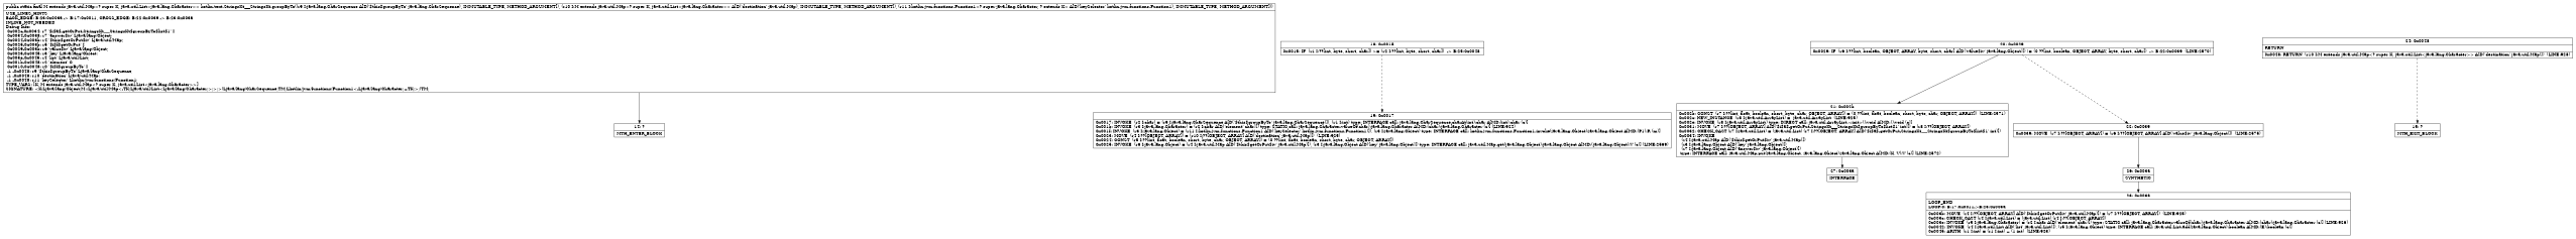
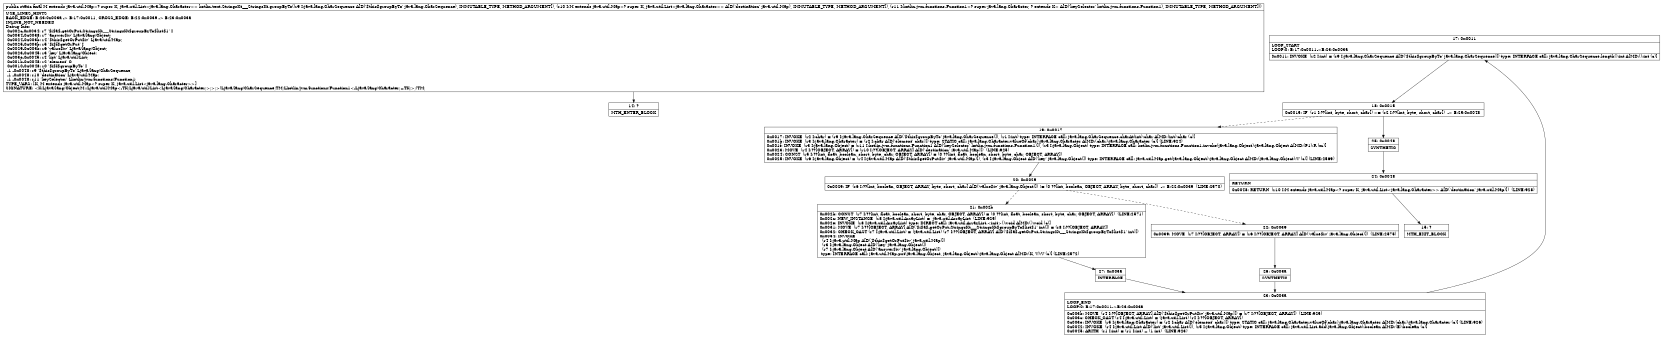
  digraph {
    fontname="DejaVu Serif"
    node [fontname="DejaVu Serif" shape=record]
    edge [fontname="DejaVu Serif"]
    n1 [label="{14\:\ ?|MTH_ENTER_BLOCK\l}"]
+   n2 [label="{17\:\ 0x0011|LOOP_START\lLOOP:0: B:17:0x0011\-\>B:23:0x003a\l|0x0011: INVOKE  (r2 I:int) = (r9 I:java.lang.CharSequence A[D('$this$groupByTo' java.lang.CharSequence)]) type: INTERFACE call: java.lang.CharSequence.length():int A[MD:():int (c)]\l}"]
    n3 [label="{18\:\ 0x0015|0x0015: IF  (r1 I:??[int, byte, short, char]) \>= (r2 I:??[int, byte, short, char])  \-\> B:25:0x0048 \l}"]
    n4 [label="{19\:\ 0x0017|0x0017: INVOKE  (r2 I:char) = (r9 I:java.lang.CharSequence A[D('$this$groupByTo' java.lang.CharSequence)]), (r1 I:int) type: INTERFACE call: java.lang.CharSequence.charAt(int):char A[MD:(int):char (c)]\l0x001b: INVOKE  (r3 I:java.lang.Character) = (r2 I:char A[D('element' char)]) type: STATIC call: java.lang.Character.valueOf(char):java.lang.Character A[MD:(char):java.lang.Character (c)] (LINE:924)\l0x001f: INVOKE  (r3 I:java.lang.Object) = (r11 I:kotlin.jvm.functions.Function1 A[D('keySelector' kotlin.jvm.functions.Function1)]), (r3 I:java.lang.Object) type: INTERFACE call: kotlin.jvm.functions.Function1.invoke(java.lang.Object):java.lang.Object A[MD:(P1):R (m)]\l0x0023: MOVE  (r4 I:??[OBJECT, ARRAY]) = (r10 I:??[OBJECT, ARRAY] A[D('destination' java.util.Map)])  (LINE:925)\l0x0024: CONST  (r5 I:??[int, float, boolean, short, byte, char, OBJECT, ARRAY]) = (0 ??[int, float, boolean, short, byte, char, OBJECT, ARRAY]) \l0x0025: INVOKE  (r6 I:java.lang.Object) = (r4 I:java.util.Map A[D('$this$getOrPut$iv' java.util.Map)]), (r3 I:java.lang.Object A[D('key' java.lang.Object)]) type: INTERFACE call: java.util.Map.get(java.lang.Object):java.lang.Object A[MD:(java.lang.Object):V (c)] (LINE:2569)\l}"]
+   n5 [label="{25\:\ 0x0048|SYNTHETIC\l}"]
    n6 [label="{20\:\ 0x0029|0x0029: IF  (r6 I:??[int, boolean, OBJECT, ARRAY, byte, short, char] A[D('value$iv' java.lang.Object)]) != (0 ??[int, boolean, OBJECT, ARRAY, byte, short, char])  \-\> B:22:0x0039  (LINE:2570)\l}"]
    n7 [label="{24\:\ 0x0048|RETURN\l|0x0048: RETURN  (r10 I:M extends java.util.Map\<? super K, java.util.List\<java.lang.Character\>\> A[D('destination' java.util.Map)])  (LINE:928)\l}"]
    n8 [label="{21\:\ 0x002b|0x002b: CONST  (r7 I:??[int, float, boolean, short, byte, char, OBJECT, ARRAY]) = (0 ??[int, float, boolean, short, byte, char, OBJECT, ARRAY])  (LINE:2571)\l0x002c: NEW_INSTANCE  (r8 I:java.util.ArrayList) =  java.util.ArrayList  (LINE:925)\l0x002e: INVOKE  (r8 I:java.util.ArrayList) type: DIRECT call: java.util.ArrayList.\<init\>():void A[MD:():void (c)]\l0x0031: MOVE  (r7 I:??[OBJECT, ARRAY] A[D('$i$a$\-getOrPut\-StringsKt___StringsKt$groupByTo$list$1' int)]) = (r8 I:??[OBJECT, ARRAY]) \l0x0032: CHECK_CAST (r7 I:java.util.List) = (java.util.List) (r7 I:??[OBJECT, ARRAY] A[D('$i$a$\-getOrPut\-StringsKt___StringsKt$groupByTo$list$1' int)]) \l0x0034: INVOKE  \l  (r4 I:java.util.Map A[D('$this$getOrPut$iv' java.util.Map)])\l  (r3 I:java.lang.Object A[D('key' java.lang.Object)])\l  (r7 I:java.lang.Object A[D('answer$iv' java.lang.Object)])\l type: INTERFACE call: java.util.Map.put(java.lang.Object, java.lang.Object):java.lang.Object A[MD:(K, V):V (c)] (LINE:2572)\l}"]
    n9 [label="{22\:\ 0x0039|0x0039: MOVE  (r7 I:??[OBJECT, ARRAY]) = (r6 I:??[OBJECT, ARRAY] A[D('value$iv' java.lang.Object)])  (LINE:2575)\l}"]
    n10 [label="{27\:\ 0x003a|INTERFACE\l}"]
    n11 [label="{26\:\ 0x003a|SYNTHETIC\l}"]
    n12 [label="{23\:\ 0x003a|LOOP_END\lLOOP:0: B:17:0x0011\-\>B:23:0x003a\l|0x003b: MOVE  (r4 I:??[OBJECT, ARRAY] A[D('$this$getOrPut$iv' java.util.Map)]) = (r7 I:??[OBJECT, ARRAY])  (LINE:925)\l0x003c: CHECK_CAST (r4 I:java.util.List) = (java.util.List) (r4 I:??[OBJECT, ARRAY]) \l0x003e: INVOKE  (r5 I:java.lang.Character) = (r2 I:char A[D('element' char)]) type: STATIC call: java.lang.Character.valueOf(char):java.lang.Character A[MD:(char):java.lang.Character (c)] (LINE:926)\l0x0042: INVOKE  (r4 I:java.util.List A[D('list' java.util.List)]), (r5 I:java.lang.Object) type: INTERFACE call: java.util.List.add(java.lang.Object):boolean A[MD:(E):boolean (c)]\l0x0045: ARITH  (r1 I:int) = (r1 I:int) + (1 int)  (LINE:923)\l}"]
    n13 [label="{15\:\ ?|MTH_EXIT_BLOCK\l}"]
    n14 [label="{public static final M extends java.util.Map\<? super K, java.util.List\<java.lang.Character\>\> kotlin.text.StringsKt___StringsKt.groupByTo((r9 I:java.lang.CharSequence A[D('$this$groupByTo' java.lang.CharSequence), IMMUTABLE_TYPE, METHOD_ARGUMENT]), (r10 I:M extends java.util.Map\<? super K, java.util.List\<java.lang.Character\>\> A[D('destination' java.util.Map), IMMUTABLE_TYPE, METHOD_ARGUMENT]), (r11 I:kotlin.jvm.functions.Function1\<? super java.lang.Character, ? extends K\> A[D('keySelector' kotlin.jvm.functions.Function1), IMMUTABLE_TYPE, METHOD_ARGUMENT]))  | USE_LINES_HINTS\lBACK_EDGE: B:23:0x003a \-\> B:17:0x0011, CROSS_EDGE: B:22:0x0039 \-\> B:23:0x003a\lINLINE_NOT_NEEDED\lDebug Info:\l  0x002c\-0x0034: r7 '$i$a$\-getOrPut\-StringsKt___StringsKt$groupByTo$list$1' I\l  0x0034\-0x0038: r7 'answer$iv' Ljava\/lang\/Object;\l  0x0024\-0x003b: r4 '$this$getOrPut$iv' Ljava\/util\/Map;\l  0x0025\-0x003b: r5 '$i$f$getOrPut' I\l  0x0029\-0x003b: r6 'value$iv' Ljava\/lang\/Object;\l  0x0023\-0x0045: r3 'key' Ljava\/lang\/Object;\l  0x003e\-0x0045: r4 'list' Ljava\/util\/List;\l  0x001b\-0x0048: r2 'element' C\l  0x0010\-0x0048: r0 '$i$f$groupByTo' I\l  \-1 \-0x0048: r9 '$this$groupByTo' Ljava\/lang\/CharSequence;\l  \-1 \-0x0048: r10 'destination' Ljava\/util\/Map;\l  \-1 \-0x0048: r11 'keySelector' Lkotlin\/jvm\/functions\/Function1;\lTYPE_VARS: [K, M extends java.util.Map\<? super K, java.util.List\<java.lang.Character\>\>]\lSIGNATURE: \<K:Ljava\/lang\/Object;M::Ljava\/util\/Map\<\-TK;Ljava\/util\/List\<Ljava\/lang\/Character;\>;\>;\>(Ljava\/lang\/CharSequence;TM;Lkotlin\/jvm\/functions\/Function1\<\-Ljava\/lang\/Character;+TK;\>;)TM;\l}"]
+   n2 -> n3
    n3 -> n4 [style=dashed]
-   n6 -> n8 [style=solid]
+   n3 -> n5
+   n4 -> n6
+   n5 -> n7
+   n6 -> n8 [style=dashed]
    n6 -> n9 [style=dashed]
-   n7 -> n13 [style=dashed]
+   n7 -> n13
    n8 -> n10
    n9 -> n11
+   n10 -> n12
    n11 -> n12
+   n12 -> n2
    n14 -> n1
  }
